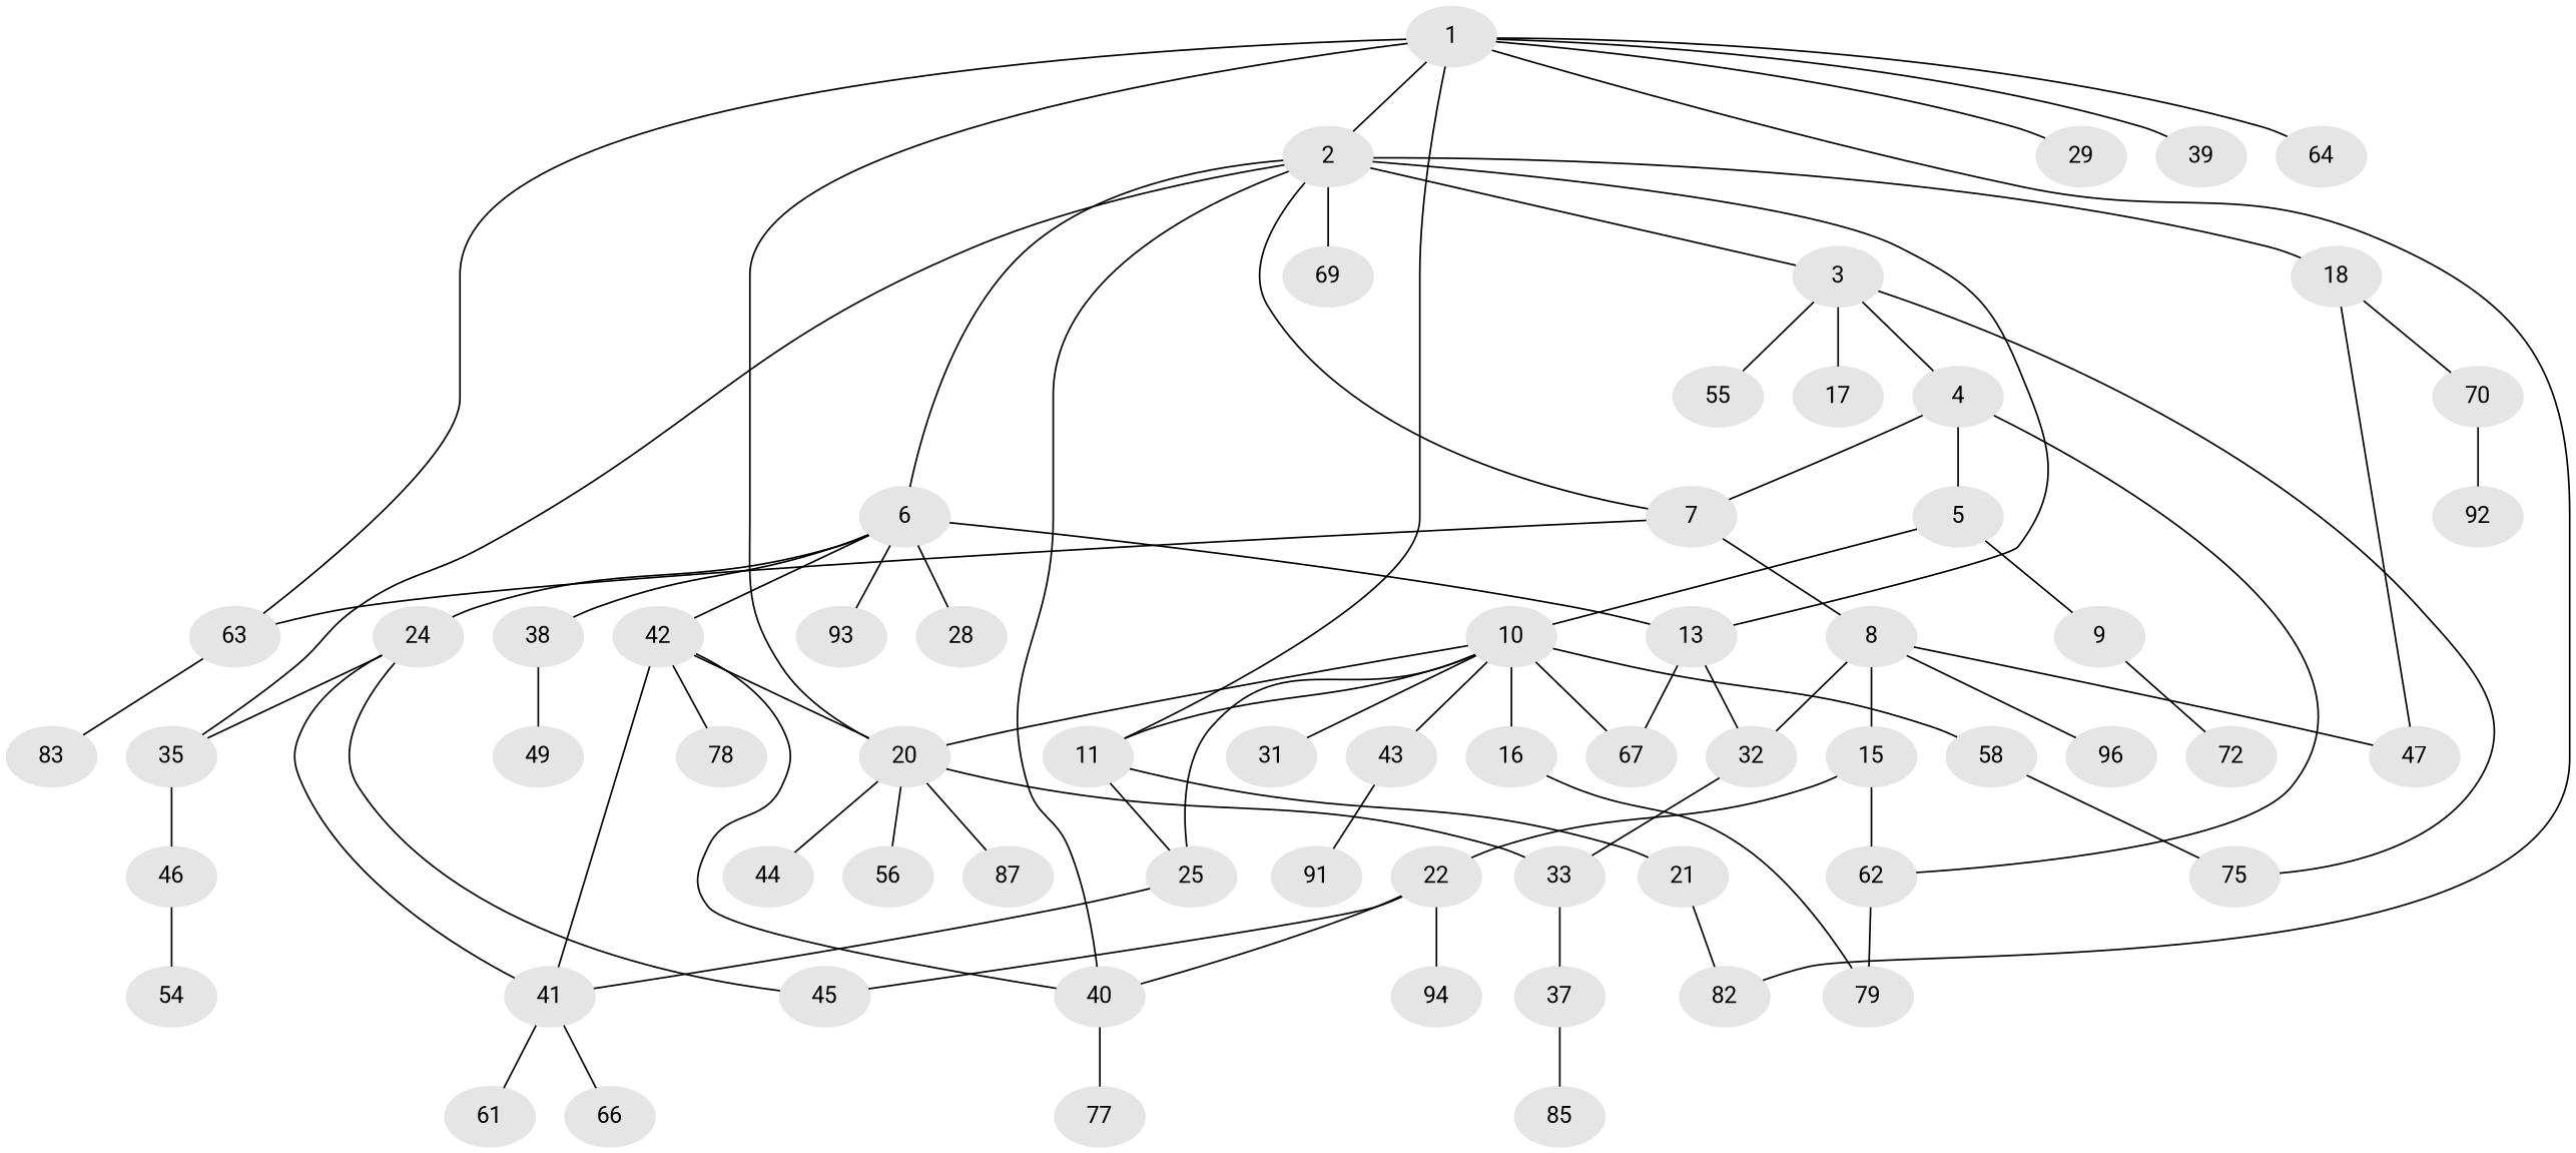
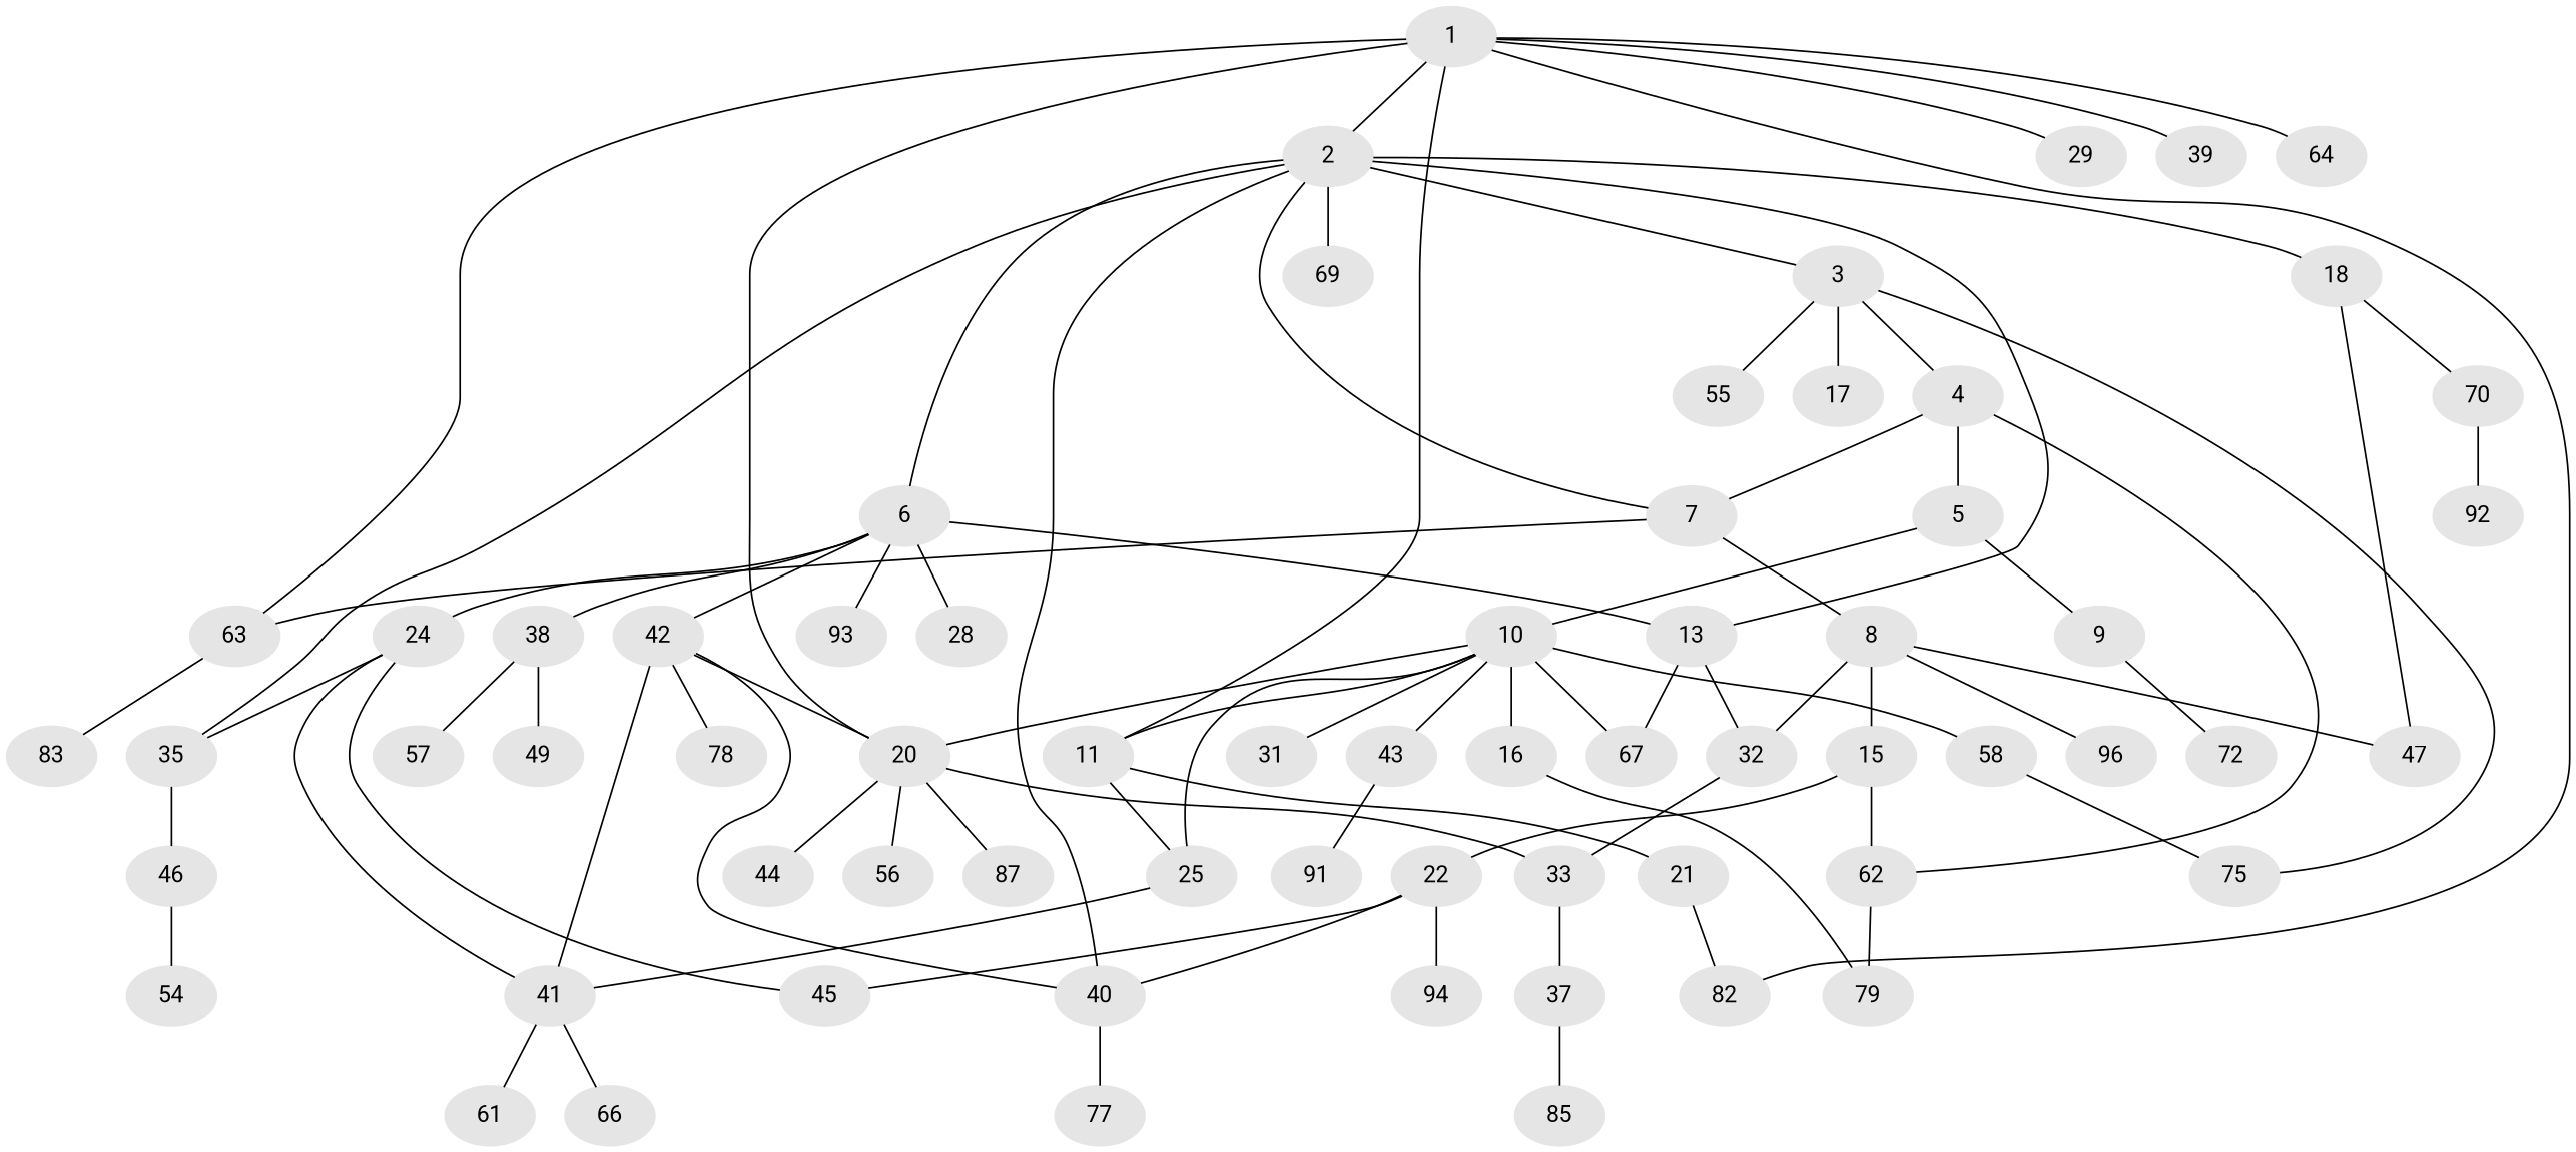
  graph {
    fontname=Roboto
    node [color=gray90 fontname=Roboto style=filled]
    edge [fontname=Roboto]
    1 [super="+30"]
    2 [super="+60"]
    11
    20 [super="+52"]
    29
    39 [super="+51"]
    63 [super="+80"]
    64
    82 [super="+97"]
    3
    6 [super="+36"]
    7 [super="+27"]
    13 [super="+26"]
    18 [super="+95"]
    35 [super="+68"]
    40 [super="+84"]
    69
    25 [super="+59"]
    21
    33 [super="+90"]
    44
    56
    87
    83
    4 [super="+14"]
    17 [super="+48"]
    55 [super="+89"]
    75
    n29 [label=42 super="+42"]
    24 [super="+34"]
    28
    38
    93
    8
    32 [super="+71"]
    67 [super="+74"]
    47
    70 [super="+76"]
    46 [super="+86"]
    77 [super="+98"]
    5
    62 [super="+81"]
    9
    10 [super="+19"]
    79
    72
    16 [super="+53"]
    31
    43 [super="+99"]
    58
    41 [super="+65"]
    78
    45 [super="+50"]
    49 [super="+73"]
+   57
    15
    96
    22 [super="+23"]
    91
    61 [super="+88"]
    66
    94
    92
    37
    85
    54
    1 -- 2
    1 -- 11
    1 -- 20
    1 -- 29
    1 -- 39
    1 -- 63
    1 -- 64
    1 -- 82
    2 -- 3
    2 -- 6
    2 -- 7
    2 -- 13
    2 -- 18
    2 -- 35
    2 -- 40
    2 -- 69
    11 -- 25
    11 -- 21
    20 -- 33
    20 -- 44
    20 -- 56
    20 -- 87
    63 -- 83
    3 -- 4
    3 -- 17
    3 -- 55
    3 -- 75
    6 -- 13
    6 -- n29
    6 -- 24
    6 -- 28
    6 -- 38
    6 -- 93
    7 -- 63
    7 -- 8
    13 -- 32
    13 -- 67
    18 -- 47
    18 -- 70
    35 -- 46
    40 -- 77
    25 -- 41
    21 -- 82
    33 -- 37
    4 -- 7
    4 -- 5
    4 -- 62
    n29 -- 20
    n29 -- 40
    n29 -- 41
    n29 -- 78
    24 -- 35
    24 -- 41
    24 -- 45
    38 -- 49
+   38 -- 57
    8 -- 32
    8 -- 47
    8 -- 15
    8 -- 96
    32 -- 33
    70 -- 92
    46 -- 54
    5 -- 9
    5 -- 10
    62 -- 79
    9 -- 72
    10 -- 11
    10 -- 20
    10 -- 25
    10 -- 67
    10 -- 16 [weight=2]
    10 -- 31
    10 -- 43
    10 -- 58
    16 -- 79
    43 -- 91
    58 -- 75
    41 -- 61
    41 -- 66
    15 -- 62
    15 -- 22
    22 -- 40
    22 -- 45
    22 -- 94
    37 -- 85
  }
